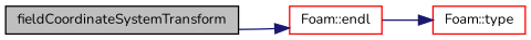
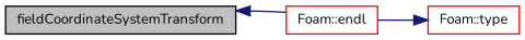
  digraph {
    fontname=Nunito
    rankdir=LR
    node [color=red fontname=Nunito fontsize=10 shape=record]
    edge [color=midnightblue fontname=Nunito fontsize=10 labelfontname=FreeSans labelfontsize=10 style=solid]
    n1 [color=black fillcolor=grey75 fontcolor=black height=0.2 label=fieldCoordinateSystemTransform style=filled width=0.4]
    n2 [height=0.2 label="Foam::endl" width=0.4]
    n3 [height=0.2 label="Foam::type" width=0.4]
-   n1 -> n2
+   n2 -> n1
    n2 -> n3
  }
